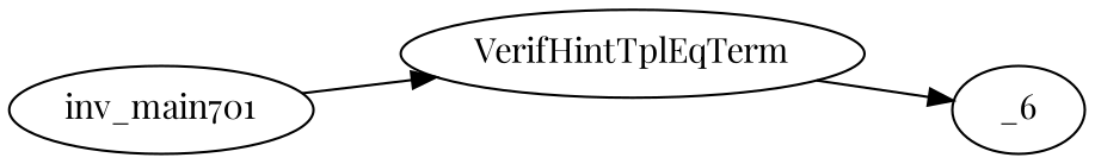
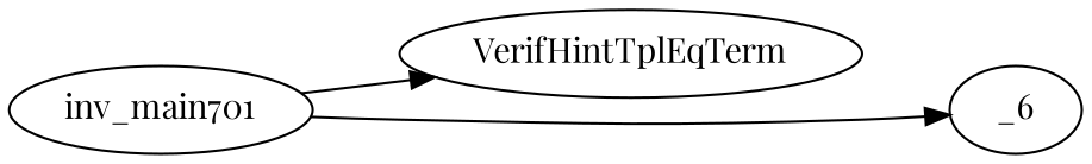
  digraph {
    fontname="Playfair Display"
    rankdir=LR
    node [fontname="Playfair Display"]
    edge [fontname="Playfair Display"]
    n1 [label=inv_main701]
    n2 [label=VerifHintTplEqTerm]
    n3 [label=_6]
    n1 -> n2
-   n2 -> n3
+   n1 -> n3
  }
